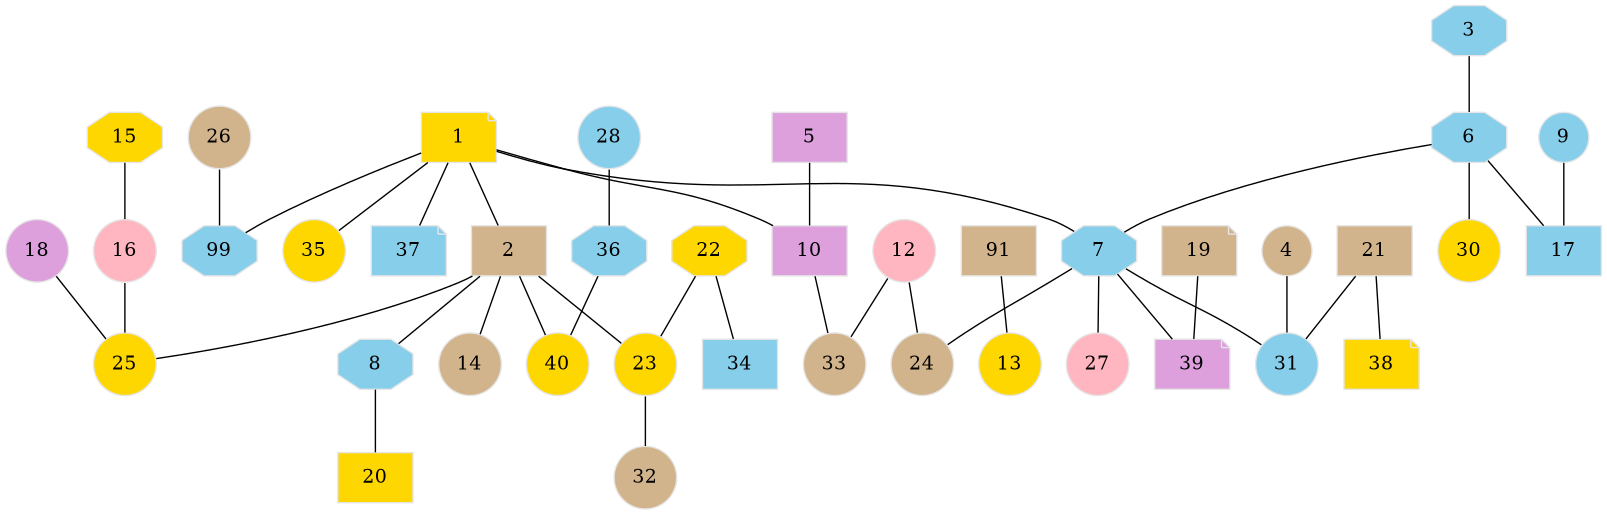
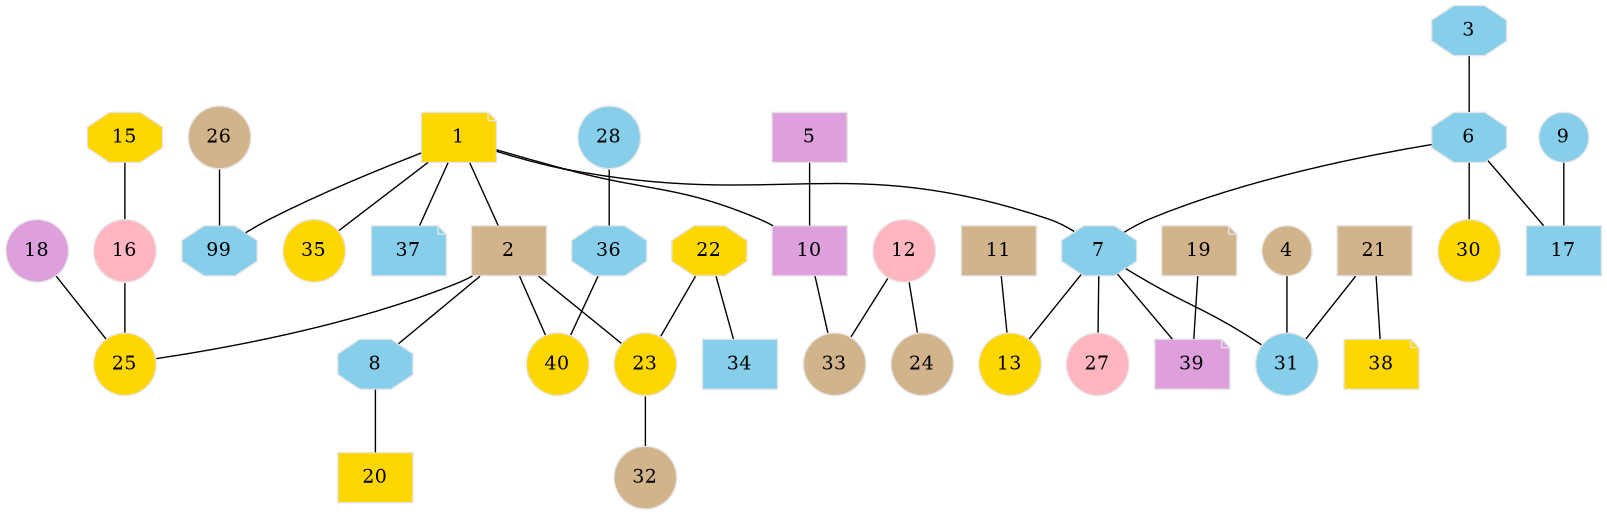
  graph {
    node [color=gray90 fillcolor=skyblue shape=circle style=filled]
    edge [weight=1.0]
    1 [fillcolor=gold shape=note]
    2 [fillcolor=tan shape=box]
    7 [shape=octagon]
    10 [fillcolor=plum shape=box]
    n5 [label=99 shape=octagon]
    35 [fillcolor=gold]
    37 [shape=note]
    8 [shape=octagon]
-   14 [fillcolor=tan]
    23 [fillcolor=gold]
    25 [fillcolor=gold]
    40 [fillcolor=gold]
    31
    13 [fillcolor=gold]
    27 [fillcolor=lightpink]
    39 [fillcolor=plum shape=note]
    33 [fillcolor=tan]
    20 [fillcolor=gold shape=box]
    32 [fillcolor=tan]
    3 [shape=octagon]
    6 [shape=octagon]
    17 [shape=box]
    30 [fillcolor=gold]
    4 [fillcolor=tan]
    5 [fillcolor=plum shape=box]
    9
-   11 [fillcolor=tan shape=box label=91]
+   11 [fillcolor=tan shape=box]
    12 [fillcolor=lightpink]
    24 [fillcolor=tan]
    15 [fillcolor=gold shape=octagon]
    16 [fillcolor=lightpink]
    18 [fillcolor=plum]
    19 [fillcolor=tan shape=note]
    21 [fillcolor=tan shape=box]
    38 [fillcolor=gold shape=note]
    22 [fillcolor=gold shape=octagon]
    34 [shape=box]
    26 [fillcolor=tan]
    36 [shape=octagon]
    28
    1 -- 2
    1 -- 7
    1 -- 10
    1 -- n5
    1 -- 35
    1 -- 37
    2 -- 8
-   2 -- 14
    2 -- 23
    2 -- 25
    2 -- 40
    7 -- 31
-   7 -- 24
+   7 -- 13
    7 -- 27
    7 -- 39
    10 -- 33
    8 -- 20
    23 -- 32
    3 -- 6
    6 -- 7
    6 -- 17
    6 -- 30
    4 -- 31
    5 -- 10
    9 -- 17
    11 -- 13
    12 -- 33
    12 -- 24
    15 -- 16
    16 -- 25
    18 -- 25
    19 -- 39
    21 -- 31
    21 -- 38
    22 -- 23
    22 -- 34
    26 -- n5
    36 -- 40
    28 -- 36
  }
